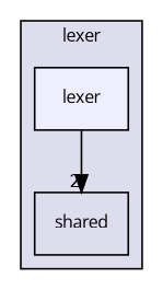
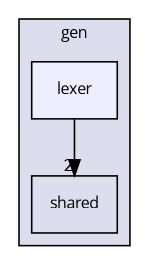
  digraph {
    compound=true
    fontname="Open Sans"
    node [fontname="Open Sans" fontsize=10 shape=box]
    n1 [label=shared]
    n2 [fillcolor="#eeeeff" label=lexer pencolor=black style=filled]
    subgraph cluster_1 {
      bgcolor="#ddddee"
      fontsize=10
-     label=lexer
+     label=gen
      pencolor=black
      n1
      n2
    }
    n2 -> n1 [headlabel=2 labeldistance=1.5 labelfontname=Helvetica labelfontsize=10 fontname="Open Sans"]
  }
